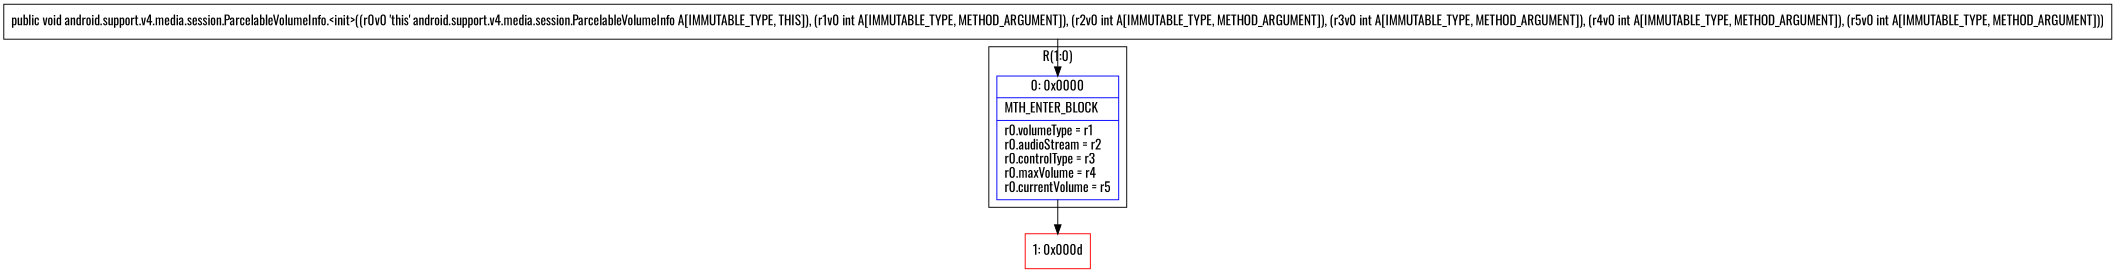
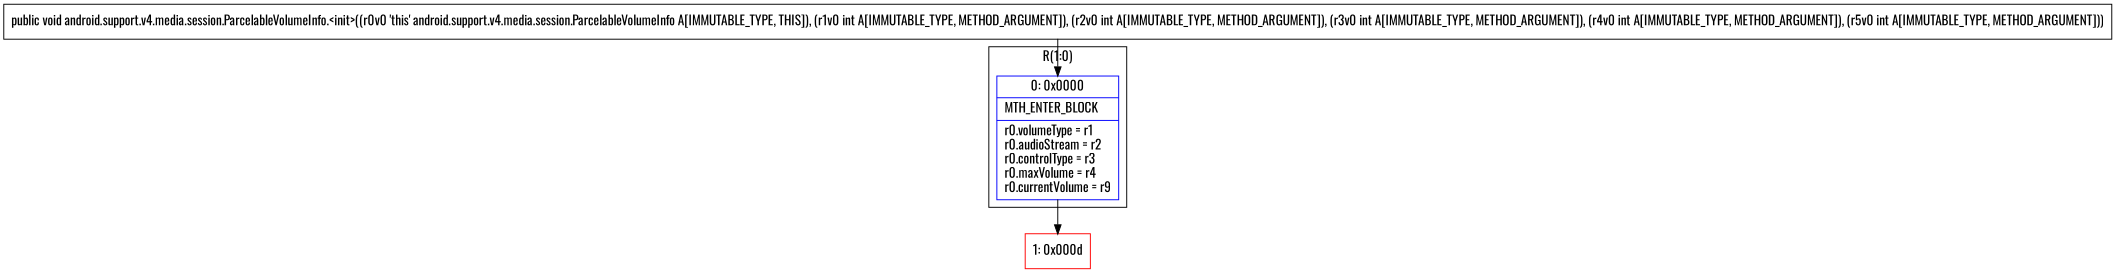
  digraph {
    fontname=Oswald
    node [shape=record fontname=Oswald]
    edge [fontname=Oswald]
-   n1 [color=blue label="{0\:\ 0x0000|MTH_ENTER_BLOCK\l|r0.volumeType = r1\lr0.audioStream = r2\lr0.controlType = r3\lr0.maxVolume = r4\lr0.currentVolume = r5\l}"]
+   n1 [color=blue label="{0\:\ 0x0000|MTH_ENTER_BLOCK\l|r0.volumeType = r1\lr0.audioStream = r2\lr0.controlType = r3\lr0.maxVolume = r4\lr0.currentVolume = r9\l}"]
    n2 [color=red label="{1\:\ 0x000d}"]
    n3 [label="{public void android.support.v4.media.session.ParcelableVolumeInfo.\<init\>((r0v0 'this' android.support.v4.media.session.ParcelableVolumeInfo A[IMMUTABLE_TYPE, THIS]), (r1v0 int A[IMMUTABLE_TYPE, METHOD_ARGUMENT]), (r2v0 int A[IMMUTABLE_TYPE, METHOD_ARGUMENT]), (r3v0 int A[IMMUTABLE_TYPE, METHOD_ARGUMENT]), (r4v0 int A[IMMUTABLE_TYPE, METHOD_ARGUMENT]), (r5v0 int A[IMMUTABLE_TYPE, METHOD_ARGUMENT])) }"]
    subgraph cluster_1 {
      label="R(1:0)"
      n1
    }
    n1 -> n2
    n3 -> n1
  }
